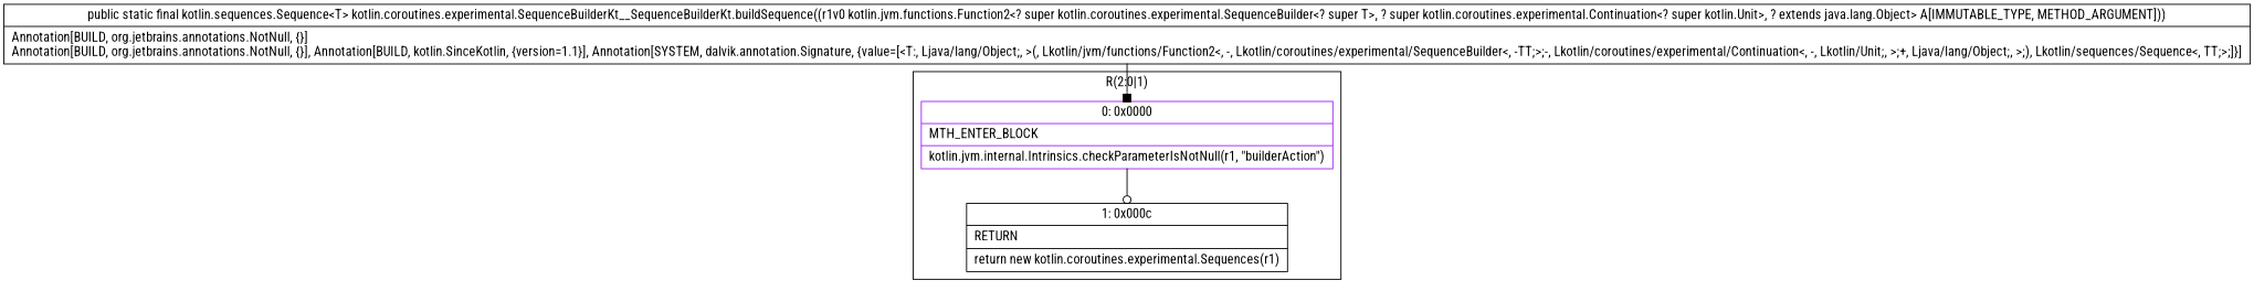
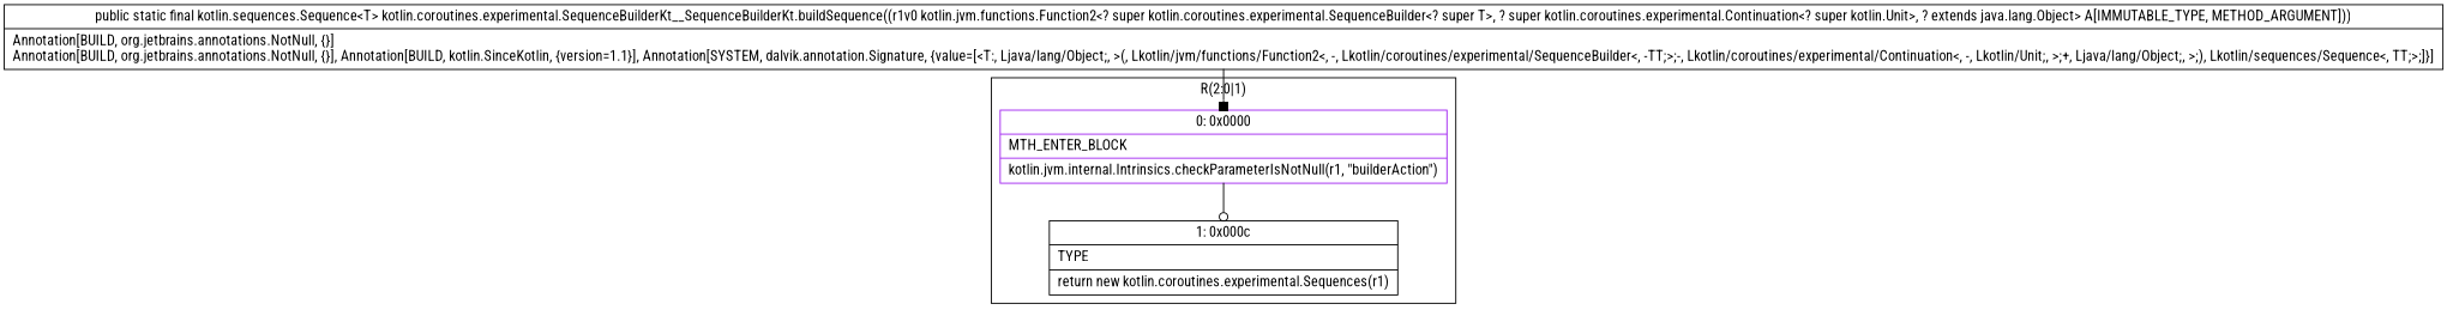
  digraph {
    fontname="Roboto Condensed"
    node [color=black shape=record fontname="Roboto Condensed"]
    edge [fontname="Roboto Condensed"]
    n1 [color=purple label="{0\:\ 0x0000|MTH_ENTER_BLOCK\l|kotlin.jvm.internal.Intrinsics.checkParameterIsNotNull(r1, \"builderAction\")\l}"]
-   n2 [label="{1\:\ 0x000c|RETURN\l|return new kotlin.coroutines.experimental.Sequences(r1)\l}"]
+   n2 [label="{1\:\ 0x000c|TYPE\l|return new kotlin.coroutines.experimental.Sequences(r1)\l}"]
    n3 [label="{public static final kotlin.sequences.Sequence\<T\> kotlin.coroutines.experimental.SequenceBuilderKt__SequenceBuilderKt.buildSequence((r1v0 kotlin.jvm.functions.Function2\<? super kotlin.coroutines.experimental.SequenceBuilder\<? super T\>, ? super kotlin.coroutines.experimental.Continuation\<? super kotlin.Unit\>, ? extends java.lang.Object\> A[IMMUTABLE_TYPE, METHOD_ARGUMENT]))  | Annotation[BUILD, org.jetbrains.annotations.NotNull, \{\}]\lAnnotation[BUILD, org.jetbrains.annotations.NotNull, \{\}], Annotation[BUILD, kotlin.SinceKotlin, \{version=1.1\}], Annotation[SYSTEM, dalvik.annotation.Signature, \{value=[\<T:, Ljava\/lang\/Object;, \>(, Lkotlin\/jvm\/functions\/Function2\<, \-, Lkotlin\/coroutines\/experimental\/SequenceBuilder\<, \-TT;\>;\-, Lkotlin\/coroutines\/experimental\/Continuation\<, \-, Lkotlin\/Unit;, \>;+, Ljava\/lang\/Object;, \>;), Lkotlin\/sequences\/Sequence\<, TT;\>;]\}]\l}"]
    subgraph cluster_1 {
      label="R(2:0|1)"
      n1
      n2
    }
    n1 -> n2 [arrowhead=odot]
    n3 -> n1 [arrowhead=box]
  }
